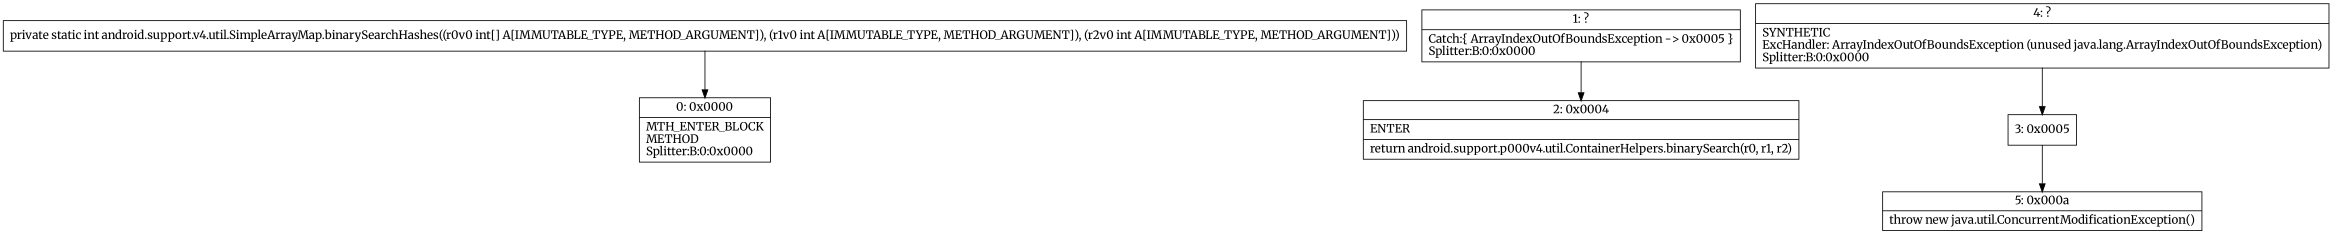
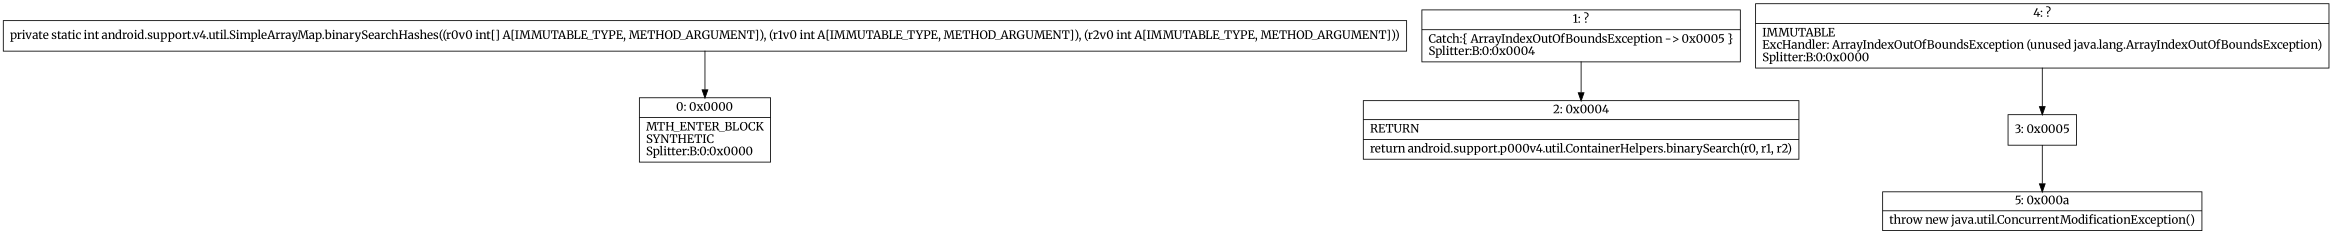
  digraph {
    fontname=Merriweather
    node [fontname=Merriweather shape=record]
    edge [fontname=Merriweather]
-   n1 [label="{0\:\ 0x0000|MTH_ENTER_BLOCK\lMETHOD\lSplitter:B:0:0x0000\l}"]
-   n2 [label="{1\:\ ?|Catch:\{ ArrayIndexOutOfBoundsException \-\> 0x0005 \}\lSplitter:B:0:0x0000\l}"]
-   n3 [label="{2\:\ 0x0004|ENTER\l|return android.support.p000v4.util.ContainerHelpers.binarySearch(r0, r1, r2)\l}"]
-   n4 [label="{4\:\ ?|SYNTHETIC\lExcHandler: ArrayIndexOutOfBoundsException (unused java.lang.ArrayIndexOutOfBoundsException)\lSplitter:B:0:0x0000\l}"]
+   n1 [label="{0\:\ 0x0000|MTH_ENTER_BLOCK\lSYNTHETIC\lSplitter:B:0:0x0000\l}"]
+   n2 [label="{1\:\ ?|Catch:\{ ArrayIndexOutOfBoundsException \-\> 0x0005 \}\lSplitter:B:0:0x0004\l}"]
+   n3 [label="{2\:\ 0x0004|RETURN\l|return android.support.p000v4.util.ContainerHelpers.binarySearch(r0, r1, r2)\l}"]
+   n4 [label="{4\:\ ?|IMMUTABLE\lExcHandler: ArrayIndexOutOfBoundsException (unused java.lang.ArrayIndexOutOfBoundsException)\lSplitter:B:0:0x0000\l}"]
    n5 [label="{3\:\ 0x0005}"]
    n6 [label="{5\:\ 0x000a|throw new java.util.ConcurrentModificationException()\l}"]
    n7 [label="{private static int android.support.v4.util.SimpleArrayMap.binarySearchHashes((r0v0 int[] A[IMMUTABLE_TYPE, METHOD_ARGUMENT]), (r1v0 int A[IMMUTABLE_TYPE, METHOD_ARGUMENT]), (r2v0 int A[IMMUTABLE_TYPE, METHOD_ARGUMENT])) }"]
    n2 -> n3
    n4 -> n5
    n5 -> n6
    n7 -> n1
  }
